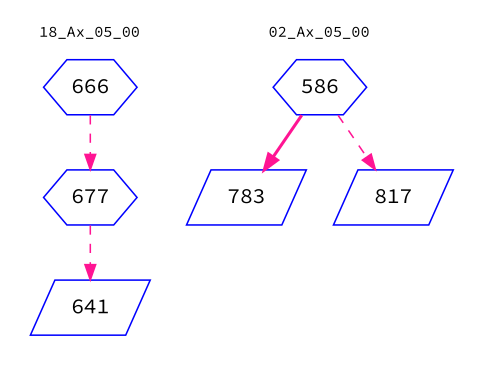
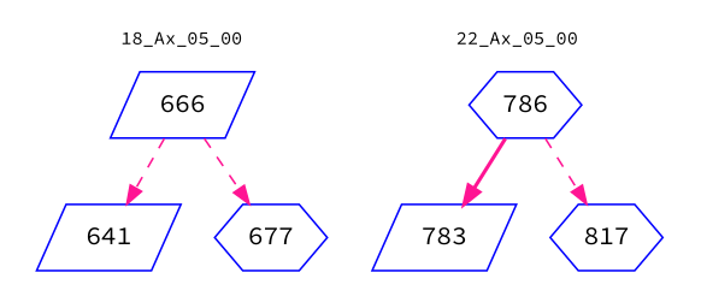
  digraph {
    fontname="Source Code Pro"
    node [color=blue fontname="Source Code Pro" shape=parallelogram]
    edge [color=deeppink fontname="Source Code Pro" style=dashed]
-   n1 [label=666 shape=hexagon]
+   n1 [label=666]
    n2 [label=641]
    n3 [label=677 shape=hexagon]
-   n4 [label=586 shape=hexagon]
+   n4 [label=786 shape=hexagon]
    n5 [label=783]
-   n6 [label=817]
+   n6 [label=817 shape=hexagon]
    subgraph cluster_1 {
      color=white
      fontsize=10
      label="18_Ax_05_00"
      n1
      n2
      n3
    }
    subgraph cluster_2 {
      color=white
      fontsize=10
-     label="02_Ax_05_00"
+     label="22_Ax_05_00"
      n4
      n5
      n6
    }
-   n3 -> n2
+   n1 -> n2
    n1 -> n3
    n4 -> n5 [style=bold]
    n4 -> n6
  }
